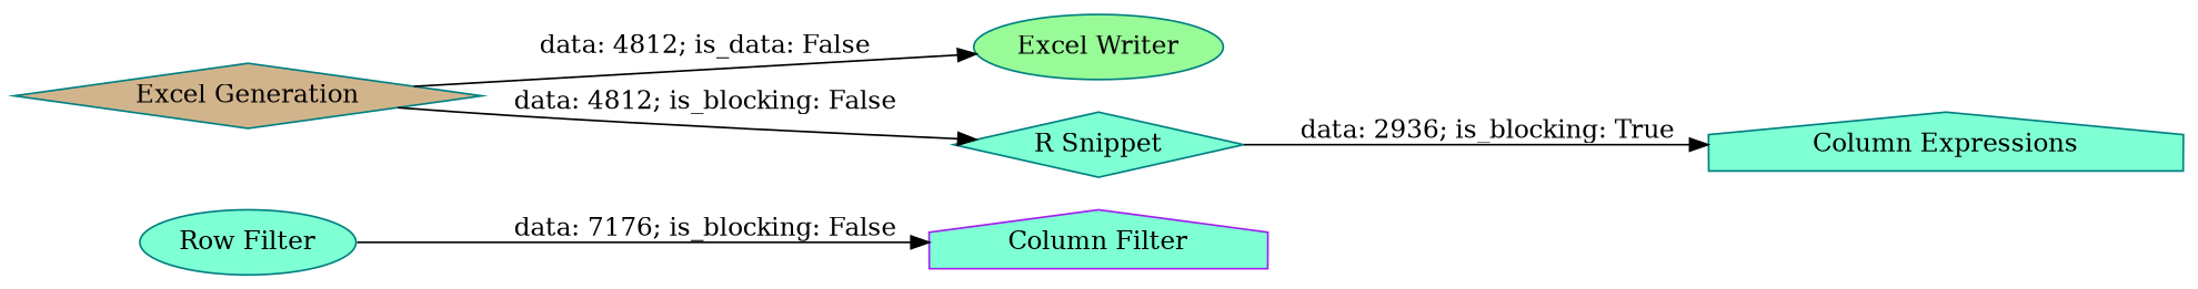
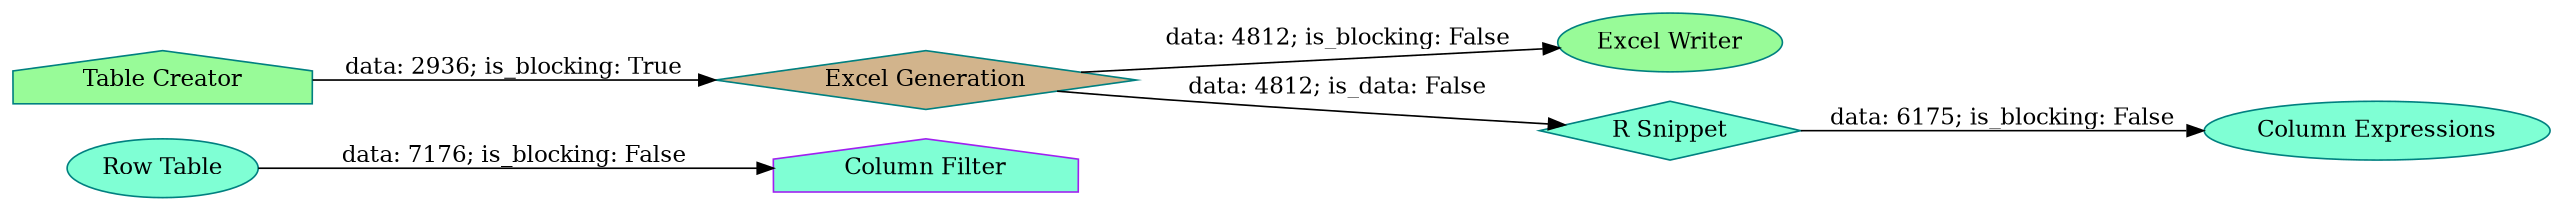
  digraph {
    rankdir=LR
    node [color=teal fillcolor=aquamarine shape=ellipse style=filled]
    n1 [color=purple label="Column Filter" shape=house]
-   n2 [label="Column Expressions" shape=house]
-   n3 [label="Row Filter"]
+   n2 [label="Column Expressions"]
+   n3 [label="Row Table"]
    n4 [fillcolor=palegreen label="Excel Writer"]
+   n5 [fillcolor=palegreen label="Table Creator" shape=house]
    n6 [fillcolor=tan label="Excel Generation" shape=diamond]
    n7 [label="R Snippet" shape=diamond]
    n3 -> n1 [label="data: 7176; is_blocking: False"]
-   n6 -> n4 [label="data: 4812; is_data: False"]
-   n6 -> n7 [label="data: 4812; is_blocking: False"]
-   n7 -> n2 [label="data: 2936; is_blocking: True"]
+   n5 -> n6 [label="data: 2936; is_blocking: True"]
+   n6 -> n4 [label="data: 4812; is_blocking: False"]
+   n6 -> n7 [label="data: 4812; is_data: False"]
+   n7 -> n2 [label="data: 6175; is_blocking: False"]
  }
